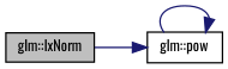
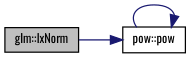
  digraph {
    rankdir=LR
    fontname=Oswald
    node [color=black fontname=Oswald fontsize=10 shape=record style=filled]
    edge [color=midnightblue fontname=Oswald fontsize=10 labelfontname=Helvetica labelfontsize=10 style=solid]
    n1 [fillcolor=grey75 fontcolor=black height=0.2 label="glm::lxNorm" width=0.4]
-   n2 [fillcolor=white height=0.2 label="glm::pow" width=0.4]
+   n2 [fillcolor=white height=0.2 label="pow::pow" width=0.4]
    n1 -> n2
    n2 -> n2
  }
